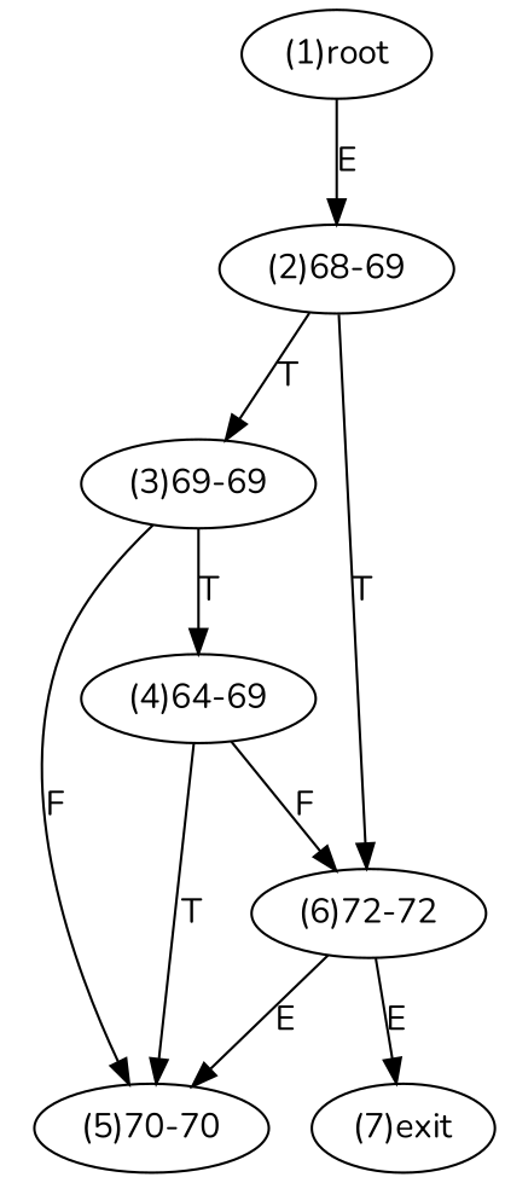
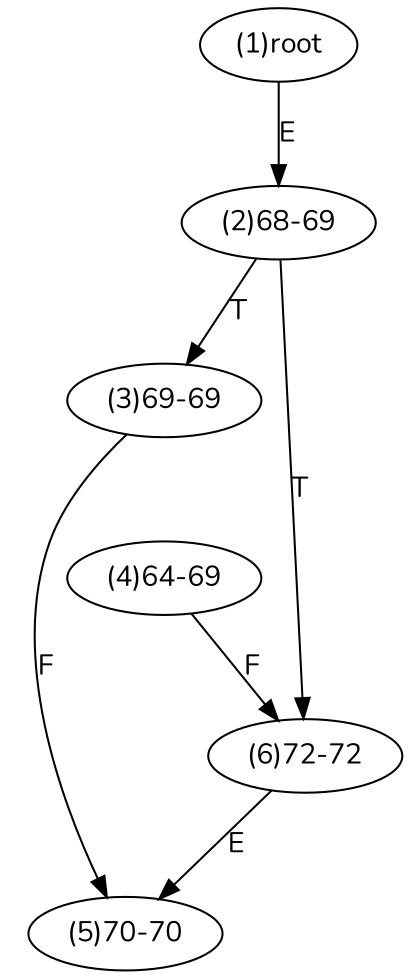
  digraph {
    fontname=Nunito
    node [fontname=Nunito]
    edge [fontname=Nunito]
    n1 [label="(1)root"]
    n2 [label="(2)68-69"]
    n3 [label="(3)69-69"]
    n4 [label="(6)72-72"]
    n5 [label="(4)64-69"]
    n6 [label="(5)70-70"]
-   n7 [label="(7)exit"]
    n1 -> n2 [label=E]
    n2 -> n3 [label=T]
    n2 -> n4 [label=T]
-   n3 -> n5 [label=T]
    n3 -> n6 [label=F]
    n4 -> n6 [label=E]
-   n4 -> n7 [label=E]
    n5 -> n4 [label=F]
-   n5 -> n6 [label=T]
  }
